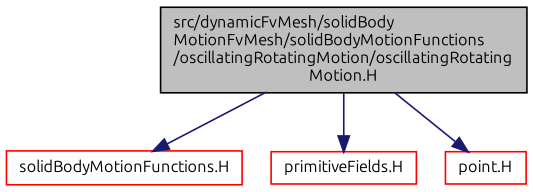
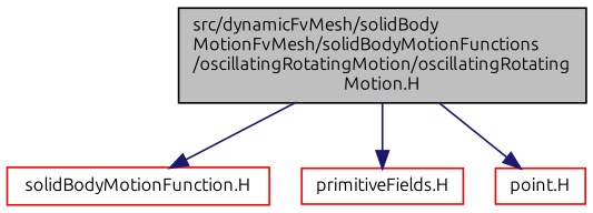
  digraph {
    fontname=Ubuntu
    node [color=red fontname=Ubuntu fontsize=10 shape=record]
    edge [color=midnightblue fontname=Ubuntu fontsize=10 labelfontname=FreeSans labelfontsize=10 style=solid]
    n1 [color=black fillcolor=grey75 fontcolor=black height=0.2 label="src/dynamicFvMesh/solidBody\lMotionFvMesh/solidBodyMotionFunctions\l/oscillatingRotatingMotion/oscillatingRotating\lMotion.H" style=filled width=0.4]
-   n2 [height=0.2 label="solidBodyMotionFunctions.H" width=0.4]
+   n2 [height=0.2 label="solidBodyMotionFunction.H" width=0.4]
    n3 [height=0.2 label="primitiveFields.H" width=0.4]
    n4 [height=0.2 label="point.H" width=0.4]
    n1 -> n2
    n1 -> n3
    n1 -> n4
  }
